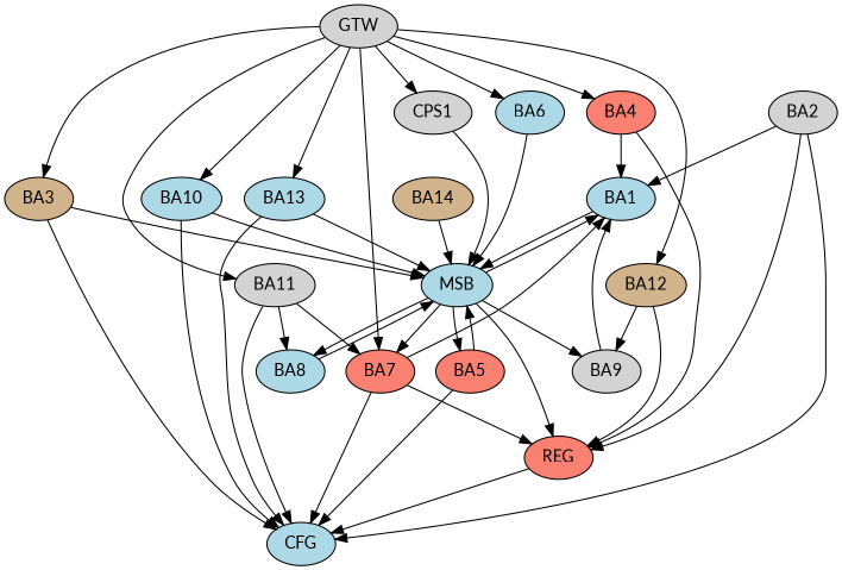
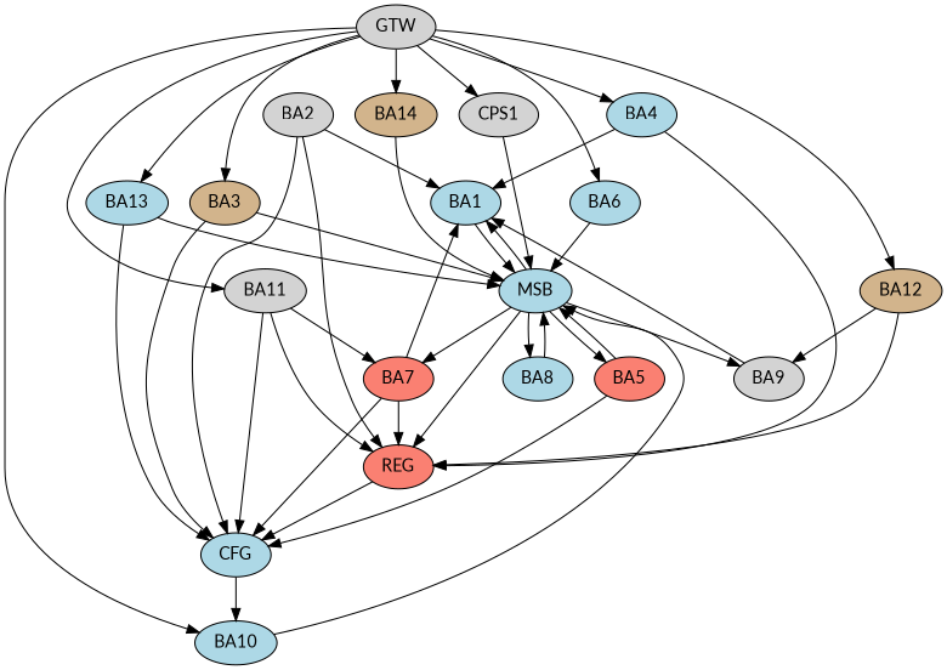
  strict digraph {
    fontname=Lato
    node [fillcolor=lightblue fontname=Lato style=filled]
    edge [fontname=Lato]
    n1 [label=BA1]
    n2 [label=MSB]
    n3 [fillcolor=salmon label=REG]
    n4 [fillcolor=salmon label=BA5]
    n5 [fillcolor=salmon label=BA7]
    n6 [label=BA8]
    n7 [fillcolor=lightgrey label=BA9]
    n8 [fillcolor=lightgrey label=BA2]
    n9 [label=CFG]
    n10 [fillcolor=tan label=BA3]
-   n11 [fillcolor=salmon label=BA4]
+   n11 [label=BA4]
    n12 [label=BA6]
    n13 [label=BA10]
    n14 [fillcolor=lightgrey label=BA11]
    n15 [fillcolor=tan label=BA12]
    n16 [label=BA13]
    n17 [fillcolor=tan label=BA14]
    n18 [fillcolor=lightgrey label=CPS1]
    n19 [fillcolor=lightgrey label=GTW]
    n1 -> n2
    n2 -> n1
    n2 -> n3
    n2 -> n4
    n2 -> n5
    n2 -> n6
    n2 -> n7
    n3 -> n9
    n4 -> n2
    n4 -> n9
    n5 -> n1
    n5 -> n3
    n5 -> n9
    n6 -> n2
    n7 -> n1
    n8 -> n1
    n8 -> n3
    n8 -> n9
    n10 -> n2
    n10 -> n9
    n11 -> n1
    n11 -> n3
    n12 -> n2
    n13 -> n2
-   n13 -> n9
-   n14 -> n6
+   n9 -> n13
+   n14 -> n3
    n14 -> n5
    n14 -> n9
    n15 -> n3
    n15 -> n7
    n16 -> n2
    n16 -> n9
    n17 -> n2
    n18 -> n2
    n19 -> n10
    n19 -> n11
    n19 -> n12
    n19 -> n13
    n19 -> n14
    n19 -> n15
    n19 -> n16
-   n19 -> n5
+   n19 -> n17
    n19 -> n18
  }
